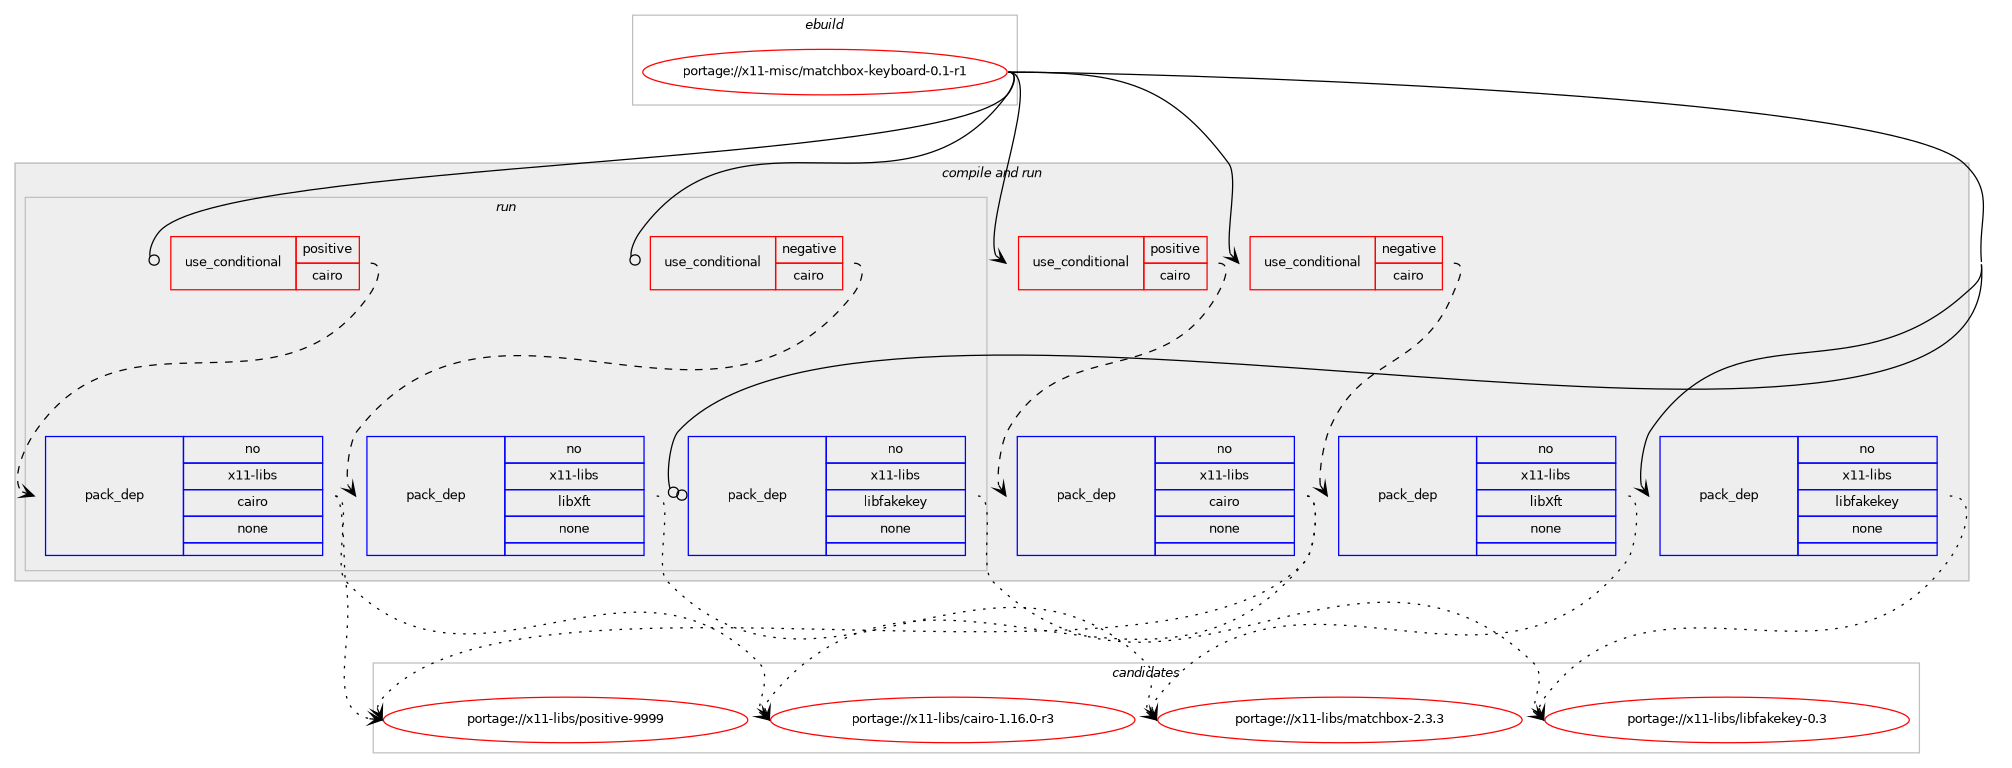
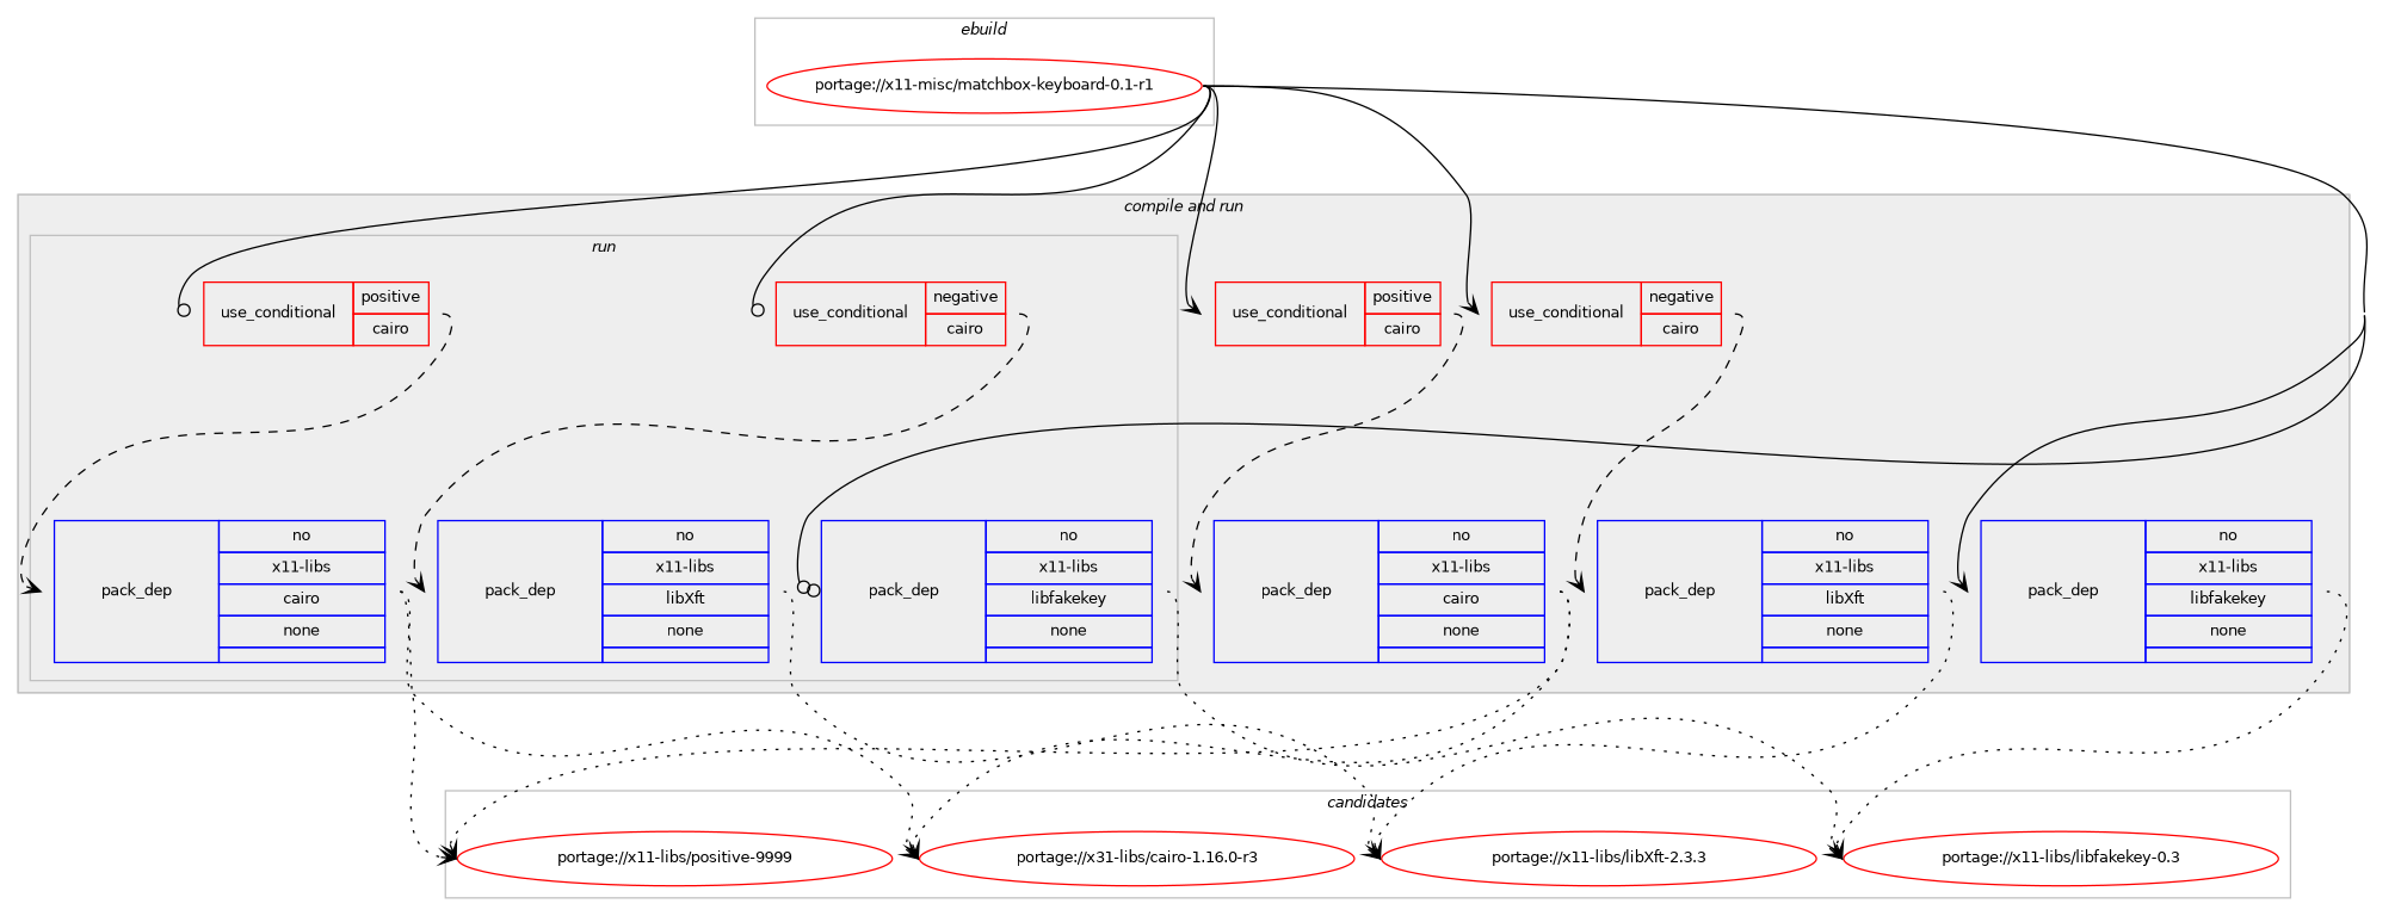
  digraph {
    compound=true
    concentrate=true
    fontname=Helvetica
    fontsize=10
    newrank=true
    rankdir=TB
    ranksep=1.5
    node [color=red fontname=Helvetica fontsize=10 shape=none]
    edge [arrowhead=vee headport=w style=dotted tailport=e weight=20]
    n1 [label="portage://x11-misc/matchbox-keyboard-0.1-r1" width=4 shape=""]
    n2 [color=blue label=<<TABLE BORDER="0" CELLBORDER="1" CELLSPACING="0" CELLPADDING="4" WIDTH="220"><TR><TD ROWSPAN="6" CELLPADDING="30">pack_dep</TD></TR><TR><TD WIDTH="110">no</TD></TR><TR><TD>x11-libs</TD></TR><TR><TD>libXft</TD></TR><TR><TD>none</TD></TR><TR><TD></TD></TR></TABLE>>]
    n3 [label=<<TABLE BORDER="0" CELLBORDER="1" CELLSPACING="0" CELLPADDING="4"><TR><TD ROWSPAN="3" CELLPADDING="10">use_conditional</TD></TR><TR><TD>negative</TD></TR><TR><TD>cairo</TD></TR></TABLE>>]
    n4 [color=blue label=<<TABLE BORDER="0" CELLBORDER="1" CELLSPACING="0" CELLPADDING="4" WIDTH="220"><TR><TD ROWSPAN="6" CELLPADDING="30">pack_dep</TD></TR><TR><TD WIDTH="110">no</TD></TR><TR><TD>x11-libs</TD></TR><TR><TD>cairo</TD></TR><TR><TD>none</TD></TR><TR><TD></TD></TR></TABLE>>]
    n5 [label=<<TABLE BORDER="0" CELLBORDER="1" CELLSPACING="0" CELLPADDING="4"><TR><TD ROWSPAN="3" CELLPADDING="10">use_conditional</TD></TR><TR><TD>positive</TD></TR><TR><TD>cairo</TD></TR></TABLE>>]
    n6 [color=blue label=<<TABLE BORDER="0" CELLBORDER="1" CELLSPACING="0" CELLPADDING="4" WIDTH="220"><TR><TD ROWSPAN="6" CELLPADDING="30">pack_dep</TD></TR><TR><TD WIDTH="110">no</TD></TR><TR><TD>x11-libs</TD></TR><TR><TD>libfakekey</TD></TR><TR><TD>none</TD></TR><TR><TD></TD></TR></TABLE>>]
    n7 [color=blue label=<<TABLE BORDER="0" CELLBORDER="1" CELLSPACING="0" CELLPADDING="4" WIDTH="220"><TR><TD ROWSPAN="6" CELLPADDING="30">pack_dep</TD></TR><TR><TD WIDTH="110">no</TD></TR><TR><TD>x11-libs</TD></TR><TR><TD>libXft</TD></TR><TR><TD>none</TD></TR><TR><TD></TD></TR></TABLE>>]
    n8 [label=<<TABLE BORDER="0" CELLBORDER="1" CELLSPACING="0" CELLPADDING="4"><TR><TD ROWSPAN="3" CELLPADDING="10">use_conditional</TD></TR><TR><TD>negative</TD></TR><TR><TD>cairo</TD></TR></TABLE>>]
    n9 [color=blue label=<<TABLE BORDER="0" CELLBORDER="1" CELLSPACING="0" CELLPADDING="4" WIDTH="220"><TR><TD ROWSPAN="6" CELLPADDING="30">pack_dep</TD></TR><TR><TD WIDTH="110">no</TD></TR><TR><TD>x11-libs</TD></TR><TR><TD>cairo</TD></TR><TR><TD>none</TD></TR><TR><TD></TD></TR></TABLE>>]
    n10 [label=<<TABLE BORDER="0" CELLBORDER="1" CELLSPACING="0" CELLPADDING="4"><TR><TD ROWSPAN="3" CELLPADDING="10">use_conditional</TD></TR><TR><TD>positive</TD></TR><TR><TD>cairo</TD></TR></TABLE>>]
    n11 [color=blue label=<<TABLE BORDER="0" CELLBORDER="1" CELLSPACING="0" CELLPADDING="4" WIDTH="220"><TR><TD ROWSPAN="6" CELLPADDING="30">pack_dep</TD></TR><TR><TD WIDTH="110">no</TD></TR><TR><TD>x11-libs</TD></TR><TR><TD>libfakekey</TD></TR><TR><TD>none</TD></TR><TR><TD></TD></TR></TABLE>>]
-   n12 [label="portage://x11-libs/matchbox-2.3.3" width=4 shape=""]
+   n12 [label="portage://x11-libs/libXft-2.3.3" width=4 shape=""]
    n13 [label="portage://x11-libs/positive-9999" width=4 shape=""]
-   n14 [label="portage://x11-libs/cairo-1.16.0-r3" width=4 shape=""]
+   n14 [label="portage://x31-libs/cairo-1.16.0-r3" width=4 shape=""]
    n15 [label="portage://x11-libs/libfakekey-0.3" width=4 shape=""]
    subgraph cluster_1 {
      color=gray
      label=<<i>ebuild</i>>
      rank=same
      n1
    }
    subgraph cluster_2 {
      color=gray
      label=<<i>dependencies</i>>
      subgraph cluster_3 {
        color=gray
        fillcolor="#eeeeee"
        label=<<i>compile</i>>
        style=filled
        subgraph sub_4 {
          color=gray
          fillcolor="#eeeeee"
          label=<<i>compile</i>>
          style=filled
          n3
          subgraph sub_5 {
            color=gray
            fillcolor="#eeeeee"
            label=<<i>compile</i>>
            style=filled
            n2
          }
        }
        subgraph sub_6 {
          color=gray
          fillcolor="#eeeeee"
          label=<<i>compile</i>>
          style=filled
          n5
          subgraph sub_7 {
            color=gray
            fillcolor="#eeeeee"
            label=<<i>compile</i>>
            style=filled
            n4
          }
        }
        subgraph sub_8 {
          color=gray
          fillcolor="#eeeeee"
          label=<<i>compile</i>>
          style=filled
          n6
        }
      }
      subgraph cluster_9 {
        color=gray
        fillcolor="#eeeeee"
        label=<<i>compile and run</i>>
        style=filled
      }
      subgraph cluster_10 {
        color=gray
        fillcolor="#eeeeee"
        label=<<i>run</i>>
        style=filled
        subgraph sub_11 {
          color=gray
          fillcolor="#eeeeee"
          label=<<i>run</i>>
          style=filled
          n8
          subgraph sub_12 {
            color=gray
            fillcolor="#eeeeee"
            label=<<i>run</i>>
            style=filled
            n7
          }
        }
        subgraph sub_13 {
          color=gray
          fillcolor="#eeeeee"
          label=<<i>run</i>>
          style=filled
          n10
          subgraph sub_14 {
            color=gray
            fillcolor="#eeeeee"
            label=<<i>run</i>>
            style=filled
            n9
          }
        }
        subgraph sub_15 {
          color=gray
          fillcolor="#eeeeee"
          label=<<i>run</i>>
          style=filled
          n11
        }
      }
    }
    subgraph cluster_16 {
      color=gray
      label=<<i>candidates</i>>
      rank=same
      subgraph sub_17 {
        color=black
        label=<<i>candidates</i>>
        nodesep=1
        rank=same
        n12
      }
      subgraph sub_18 {
        color=black
        label=<<i>candidates</i>>
        nodesep=1
        rank=same
        n13
        n14
      }
      subgraph sub_19 {
        color=black
        label=<<i>candidates</i>>
        nodesep=1
        rank=same
        n15
      }
      subgraph sub_20 {
        color=black
        label=<<i>candidates</i>>
        nodesep=1
        rank=same
        n12
      }
      subgraph sub_21 {
        color=black
        label=<<i>candidates</i>>
        nodesep=1
        rank=same
        n13
        n14
      }
      subgraph sub_22 {
        color=black
        label=<<i>candidates</i>>
        nodesep=1
        rank=same
        n15
      }
    }
    n1 -> n3 [style=solid]
    n1 -> n5 [style=solid]
    n1 -> n6 [style=solid]
    n1 -> n8 [arrowhead=odot style=solid]
    n1 -> n10 [arrowhead=odot style=solid]
    n1 -> n11 [arrowhead=odot style=solid]
    n2 -> n12 [weight=100]
    n3 -> n2 [style=dashed]
    n4 -> n13 [weight=100]
    n4 -> n14 [weight=100]
    n5 -> n4 [style=dashed]
    n6 -> n15 [weight=100]
    n7 -> n12 [weight=100]
    n8 -> n7 [style=dashed]
    n9 -> n13 [weight=100]
    n9 -> n14 [weight=100]
    n10 -> n9 [style=dashed]
    n11 -> n15 [weight=100]
  }
